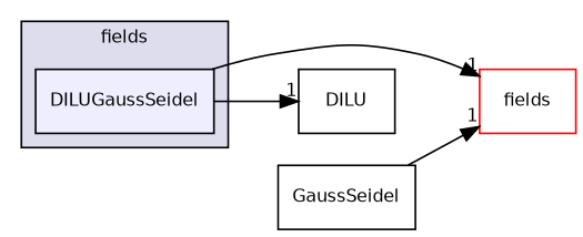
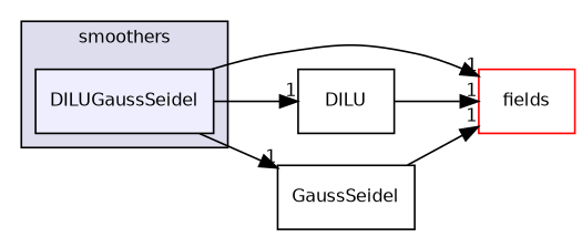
  digraph {
    compound=true
    rankdir=LR
    node [fontname=Helvetica fontsize=10 shape=box]
    edge [headlabel=1 labeldistance=1.5 labelfontname=Helvetica labelfontsize=10]
    n1 [fillcolor="#eeeeff" label=DILUGaussSeidel pencolor=black style=filled]
    n2 [color=red label=fields]
    n3 [label=DILU]
    n4 [label=GaussSeidel]
    subgraph cluster_1 {
      bgcolor="#ddddee"
      fontname=Helvetica
      fontsize=10
-     label=fields
+     label=smoothers
      pencolor=black
      n1
    }
    n1 -> n2
    n1 -> n3
+   n1 -> n4
+   n3 -> n2
    n4 -> n2
  }
